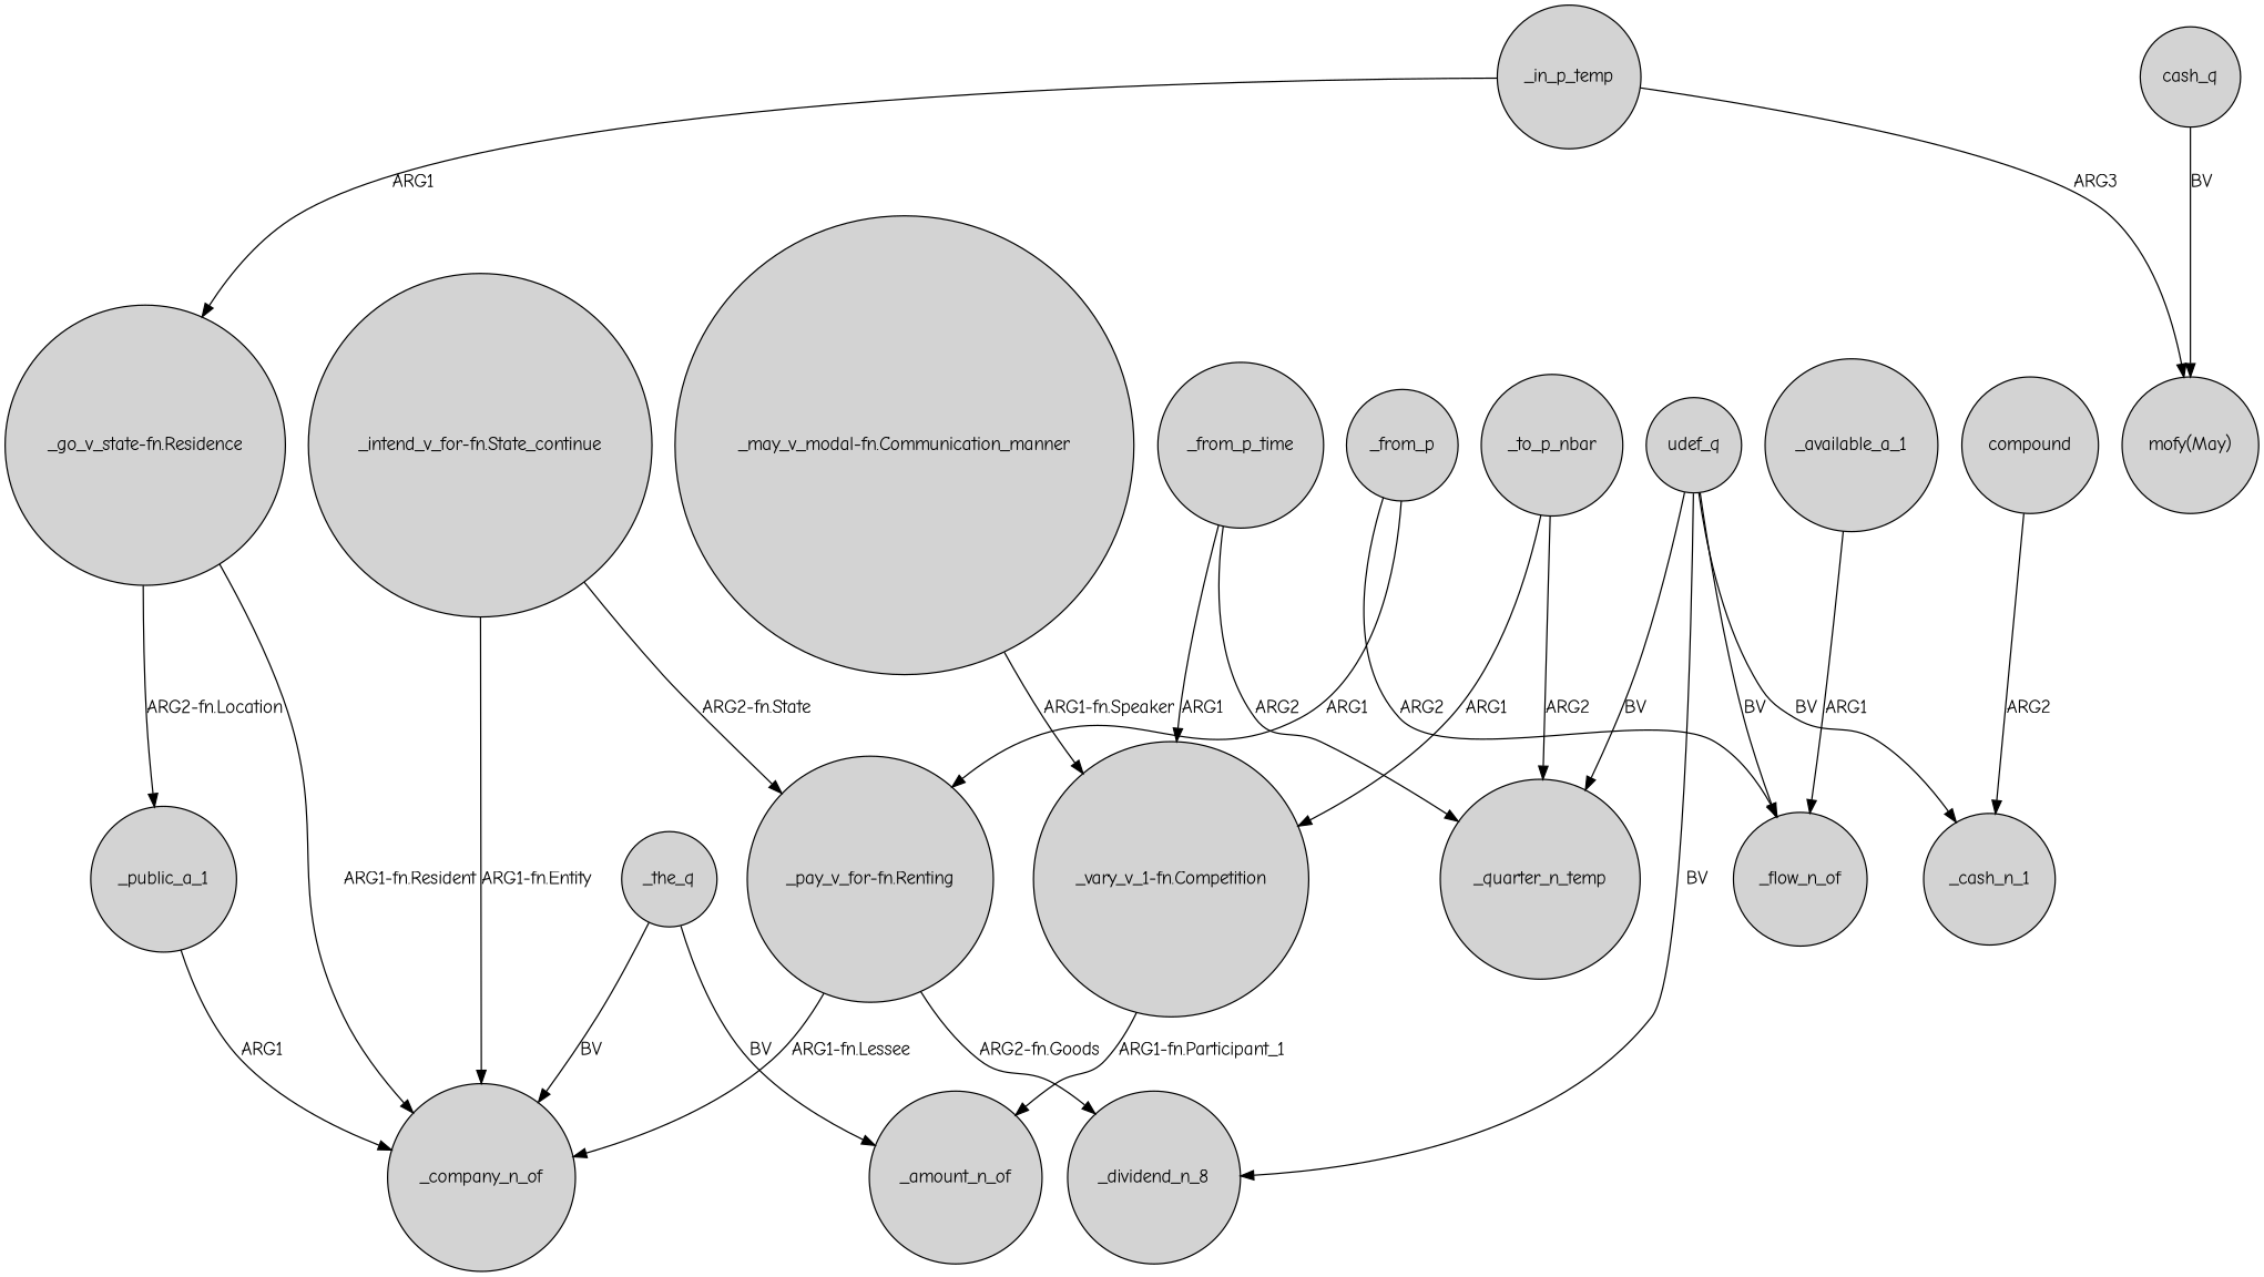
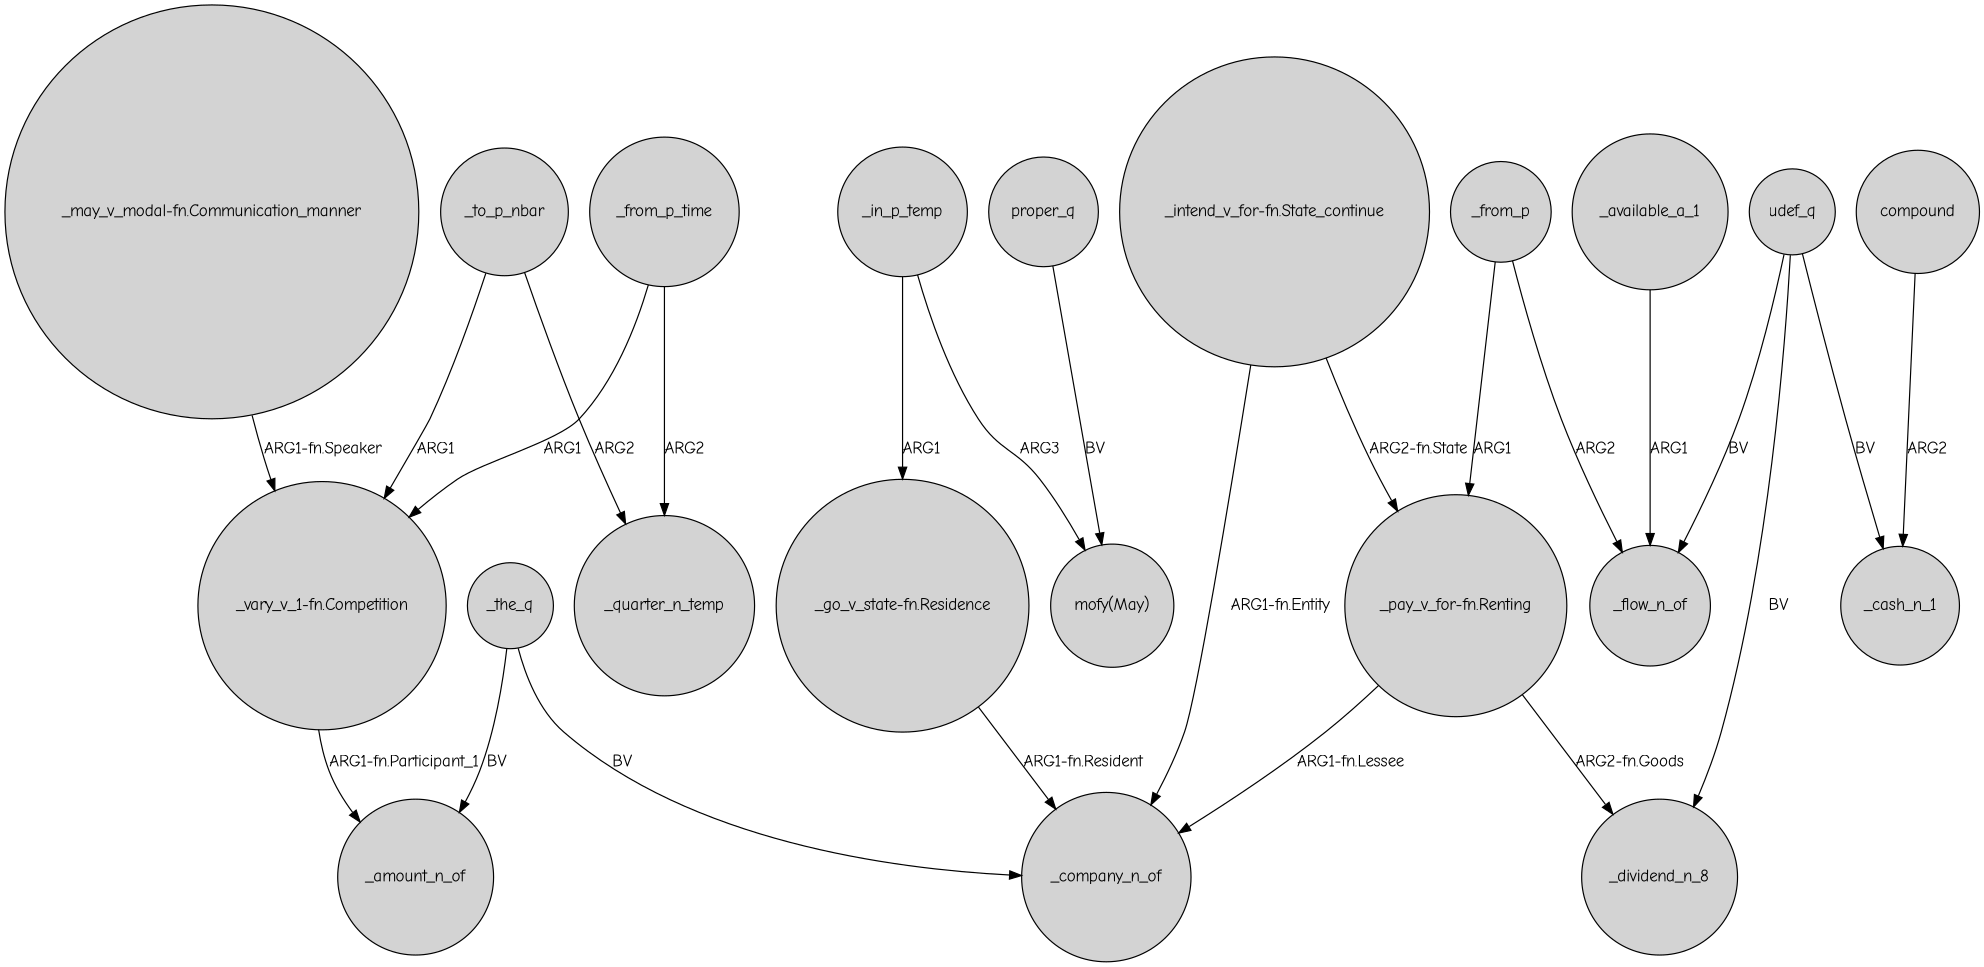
  digraph {
    fontname="Comic Neue"
    node [fontname="Comic Neue" shape=circle style=filled]
    edge [fontname="Comic Neue"]
    "_go_v_state-fn.Residence"
-   _public_a_1
    _company_n_of
    n4 [label=_dividend_n_8]
    udef_q
    _quarter_n_temp
    _cash_n_1
    _flow_n_of
    _to_p_nbar
    "_vary_v_1-fn.Competition"
    _amount_n_of
    _the_q
    compound
    _in_p_temp
    "mofy(May)"
-   proper_q [label=cash_q]
+   proper_q
    "_may_v_modal-fn.Communication_manner"
    _from_p
    "_pay_v_for-fn.Renting"
    _available_a_1
    "_intend_v_for-fn.State_continue"
    _from_p_time
-   "_go_v_state-fn.Residence" -> _public_a_1 [label="ARG2-fn.Location"]
    "_go_v_state-fn.Residence" -> _company_n_of [label="ARG1-fn.Resident"]
-   _public_a_1 -> _company_n_of [label=ARG1]
    udef_q -> n4 [label=BV]
-   udef_q -> _quarter_n_temp [label=BV]
    udef_q -> _cash_n_1 [label=BV]
    udef_q -> _flow_n_of [label=BV]
    _to_p_nbar -> _quarter_n_temp [label=ARG2]
    _to_p_nbar -> "_vary_v_1-fn.Competition" [label=ARG1]
    "_vary_v_1-fn.Competition" -> _amount_n_of [label="ARG1-fn.Participant_1"]
    _the_q -> _company_n_of [label=BV]
    _the_q -> _amount_n_of [label=BV]
    compound -> _cash_n_1 [label=ARG2]
    _in_p_temp -> "_go_v_state-fn.Residence" [label=ARG1]
    _in_p_temp -> "mofy(May)" [label=ARG3]
    proper_q -> "mofy(May)" [label=BV]
    "_may_v_modal-fn.Communication_manner" -> "_vary_v_1-fn.Competition" [label="ARG1-fn.Speaker"]
    _from_p -> _flow_n_of [label=ARG2]
    _from_p -> "_pay_v_for-fn.Renting" [label=ARG1]
    "_pay_v_for-fn.Renting" -> _company_n_of [label="ARG1-fn.Lessee"]
    "_pay_v_for-fn.Renting" -> n4 [label="ARG2-fn.Goods"]
    _available_a_1 -> _flow_n_of [label=ARG1]
    "_intend_v_for-fn.State_continue" -> _company_n_of [label="ARG1-fn.Entity"]
    "_intend_v_for-fn.State_continue" -> "_pay_v_for-fn.Renting" [label="ARG2-fn.State"]
    _from_p_time -> _quarter_n_temp [label=ARG2]
    _from_p_time -> "_vary_v_1-fn.Competition" [label=ARG1]
  }
